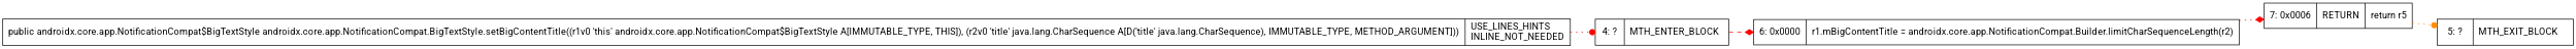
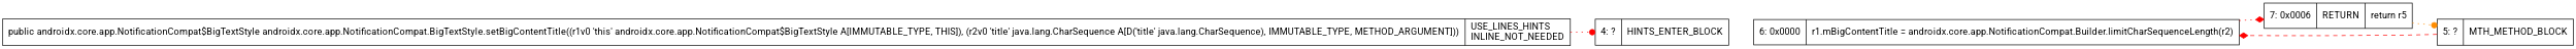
  digraph {
    fontname=Roboto
    rankdir=LR
    node [fontname=Roboto shape=record]
    edge [arrowhead=diamond color=red fontname=Roboto style=dotted]
-   n1 [label="{4\:\ ?|MTH_ENTER_BLOCK\l}"]
+   n1 [label="{4\:\ ?|HINTS_ENTER_BLOCK\l}"]
    n2 [label="{6\:\ 0x0000|r1.mBigContentTitle = androidx.core.app.NotificationCompat.Builder.limitCharSequenceLength(r2)\l}"]
    n3 [label="{7\:\ 0x0006|RETURN\l|return r5\l}"]
-   n4 [label="{5\:\ ?|MTH_EXIT_BLOCK\l}"]
+   n4 [label="{5\:\ ?|MTH_METHOD_BLOCK\l}"]
    n5 [label="{public androidx.core.app.NotificationCompat$BigTextStyle androidx.core.app.NotificationCompat.BigTextStyle.setBigContentTitle((r1v0 'this' androidx.core.app.NotificationCompat$BigTextStyle A[IMMUTABLE_TYPE, THIS]), (r2v0 'title' java.lang.CharSequence A[D('title' java.lang.CharSequence), IMMUTABLE_TYPE, METHOD_ARGUMENT]))  | USE_LINES_HINTS\lINLINE_NOT_NEEDED\l}"]
-   n1 -> n2 [style=dashed]
+   n4 -> n2 [style=dashed]
    n2 -> n3
    n3 -> n4 [arrowhead=dot color=darkorange]
    n5 -> n1 [arrowhead=dot]
  }
